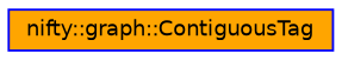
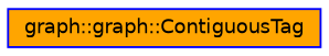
  digraph {
    rankdir=LR
-   n1 [color=blue fillcolor=orange fontname=Helvetica fontsize=10 height=0.2 label="nifty::graph::ContiguousTag" shape=record style=filled width=0.4]
+   n1 [color=blue fillcolor=orange fontname=Helvetica fontsize=10 height=0.2 label="graph::graph::ContiguousTag" shape=record style=filled width=0.4]
  }
